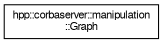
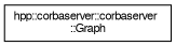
  digraph {
    rankdir=LR
-   n1 [color=black fillcolor=white fontname=FreeSans fontsize=10 height=0.2 label="hpp::corbaserver::manipulation\l::Graph" shape=record style=filled width=0.4]
+   n1 [color=black fillcolor=white fontname=FreeSans fontsize=10 height=0.2 label="hpp::corbaserver::corbaserver\l::Graph" shape=record style=filled width=0.4]
  }
